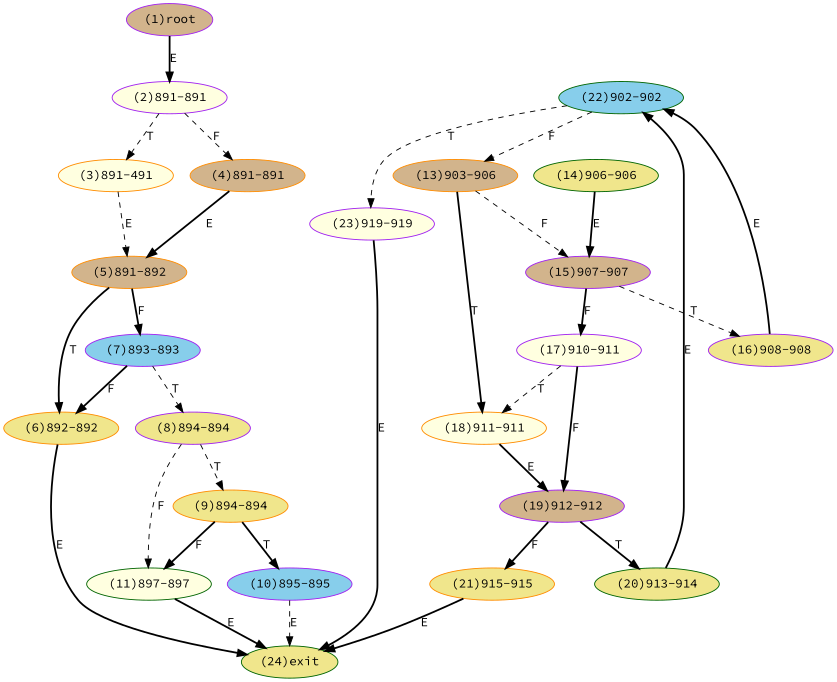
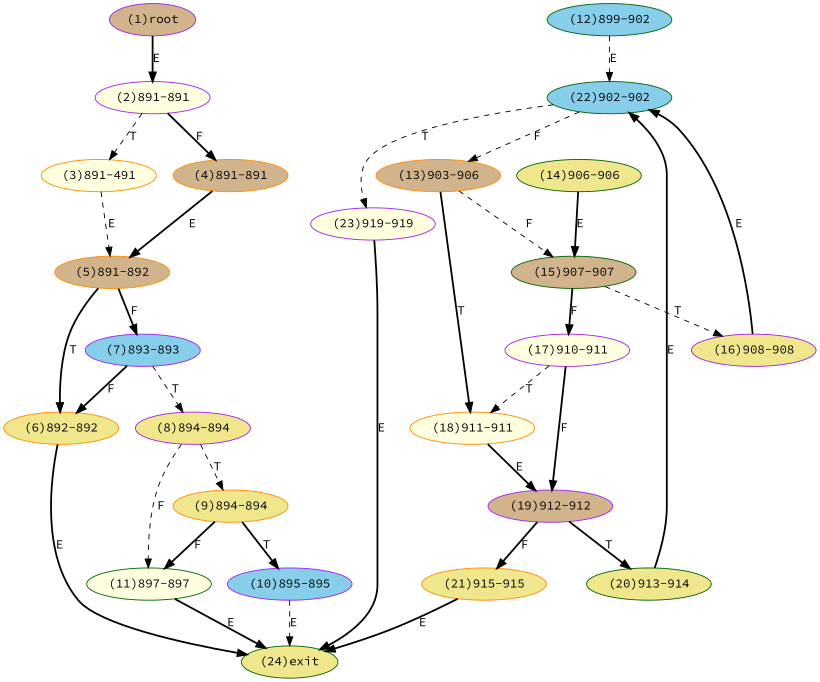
  digraph {
    fontname="Source Code Pro"
    node [color=purple fillcolor=khaki fontname="Source Code Pro" style=filled]
    edge [fontname="Source Code Pro" style=bold]
    n1 [fillcolor=tan label="(1)root"]
    n2 [fillcolor=lightyellow label="(2)891-891"]
    n3 [color=darkorange fillcolor=lightyellow label="(3)891-491"]
    n4 [color=darkorange fillcolor=tan label="(4)891-891"]
    n5 [color=darkorange fillcolor=tan label="(5)891-892"]
    n6 [color=darkorange label="(6)892-892"]
    n7 [fillcolor=skyblue label="(7)893-893"]
    n8 [color=darkgreen label="(24)exit"]
    n9 [label="(8)894-894"]
    n10 [color=darkorange label="(9)894-894"]
    n11 [color=darkgreen fillcolor=lightyellow label="(11)897-897"]
+   n12 [color=darkgreen fillcolor=skyblue label="(12)899-902"]
    n13 [color=darkgreen fillcolor=skyblue label="(22)902-902"]
    n14 [fillcolor=skyblue label="(10)895-895"]
    n15 [color=darkorange fillcolor=tan label="(13)903-906"]
    n16 [fillcolor=lightyellow label="(23)919-919"]
-   n17 [fillcolor=tan label="(15)907-907"]
+   n17 [color=darkgreen fillcolor=tan label="(15)907-907"]
    n18 [color=darkorange fillcolor=lightyellow label="(18)911-911"]
    n19 [color=darkgreen label="(14)906-906"]
    n20 [fillcolor=lightyellow label="(17)910-911"]
    n21 [label="(16)908-908"]
    n22 [fillcolor=tan label="(19)912-912"]
    n23 [color=darkorange label="(21)915-915"]
    n24 [color=darkgreen label="(20)913-914"]
    n1 -> n2 [label=E]
    n2 -> n3 [label=T style=dashed]
-   n2 -> n4 [label=F style=dashed]
+   n2 -> n4 [label=F]
    n3 -> n5 [label=E style=dashed]
    n4 -> n5 [label=E]
    n5 -> n6 [label=T]
    n5 -> n7 [label=F]
    n6 -> n8 [label=E]
    n7 -> n6 [label=F]
    n7 -> n9 [label=T style=dashed]
    n9 -> n10 [label=T style=dashed]
    n9 -> n11 [label=F style=dashed]
    n10 -> n11 [label=F]
    n10 -> n14 [label=T]
    n11 -> n8 [label=E]
+   n12 -> n13 [label=E style=dashed]
    n13 -> n15 [label=F style=dashed]
    n13 -> n16 [label=T style=dashed]
    n14 -> n8 [label=E style=dashed]
    n15 -> n17 [label=F style=dashed]
    n15 -> n18 [label=T]
    n16 -> n8 [label=E]
    n17 -> n20 [label=F]
    n17 -> n21 [label=T style=dashed]
    n18 -> n22 [label=E]
    n19 -> n17 [label=E]
    n20 -> n18 [label=T style=dashed]
    n20 -> n22 [label=F]
    n21 -> n13 [label=E]
    n22 -> n23 [label=F]
    n22 -> n24 [label=T]
    n23 -> n8 [label=E]
    n24 -> n13 [label=E]
  }
